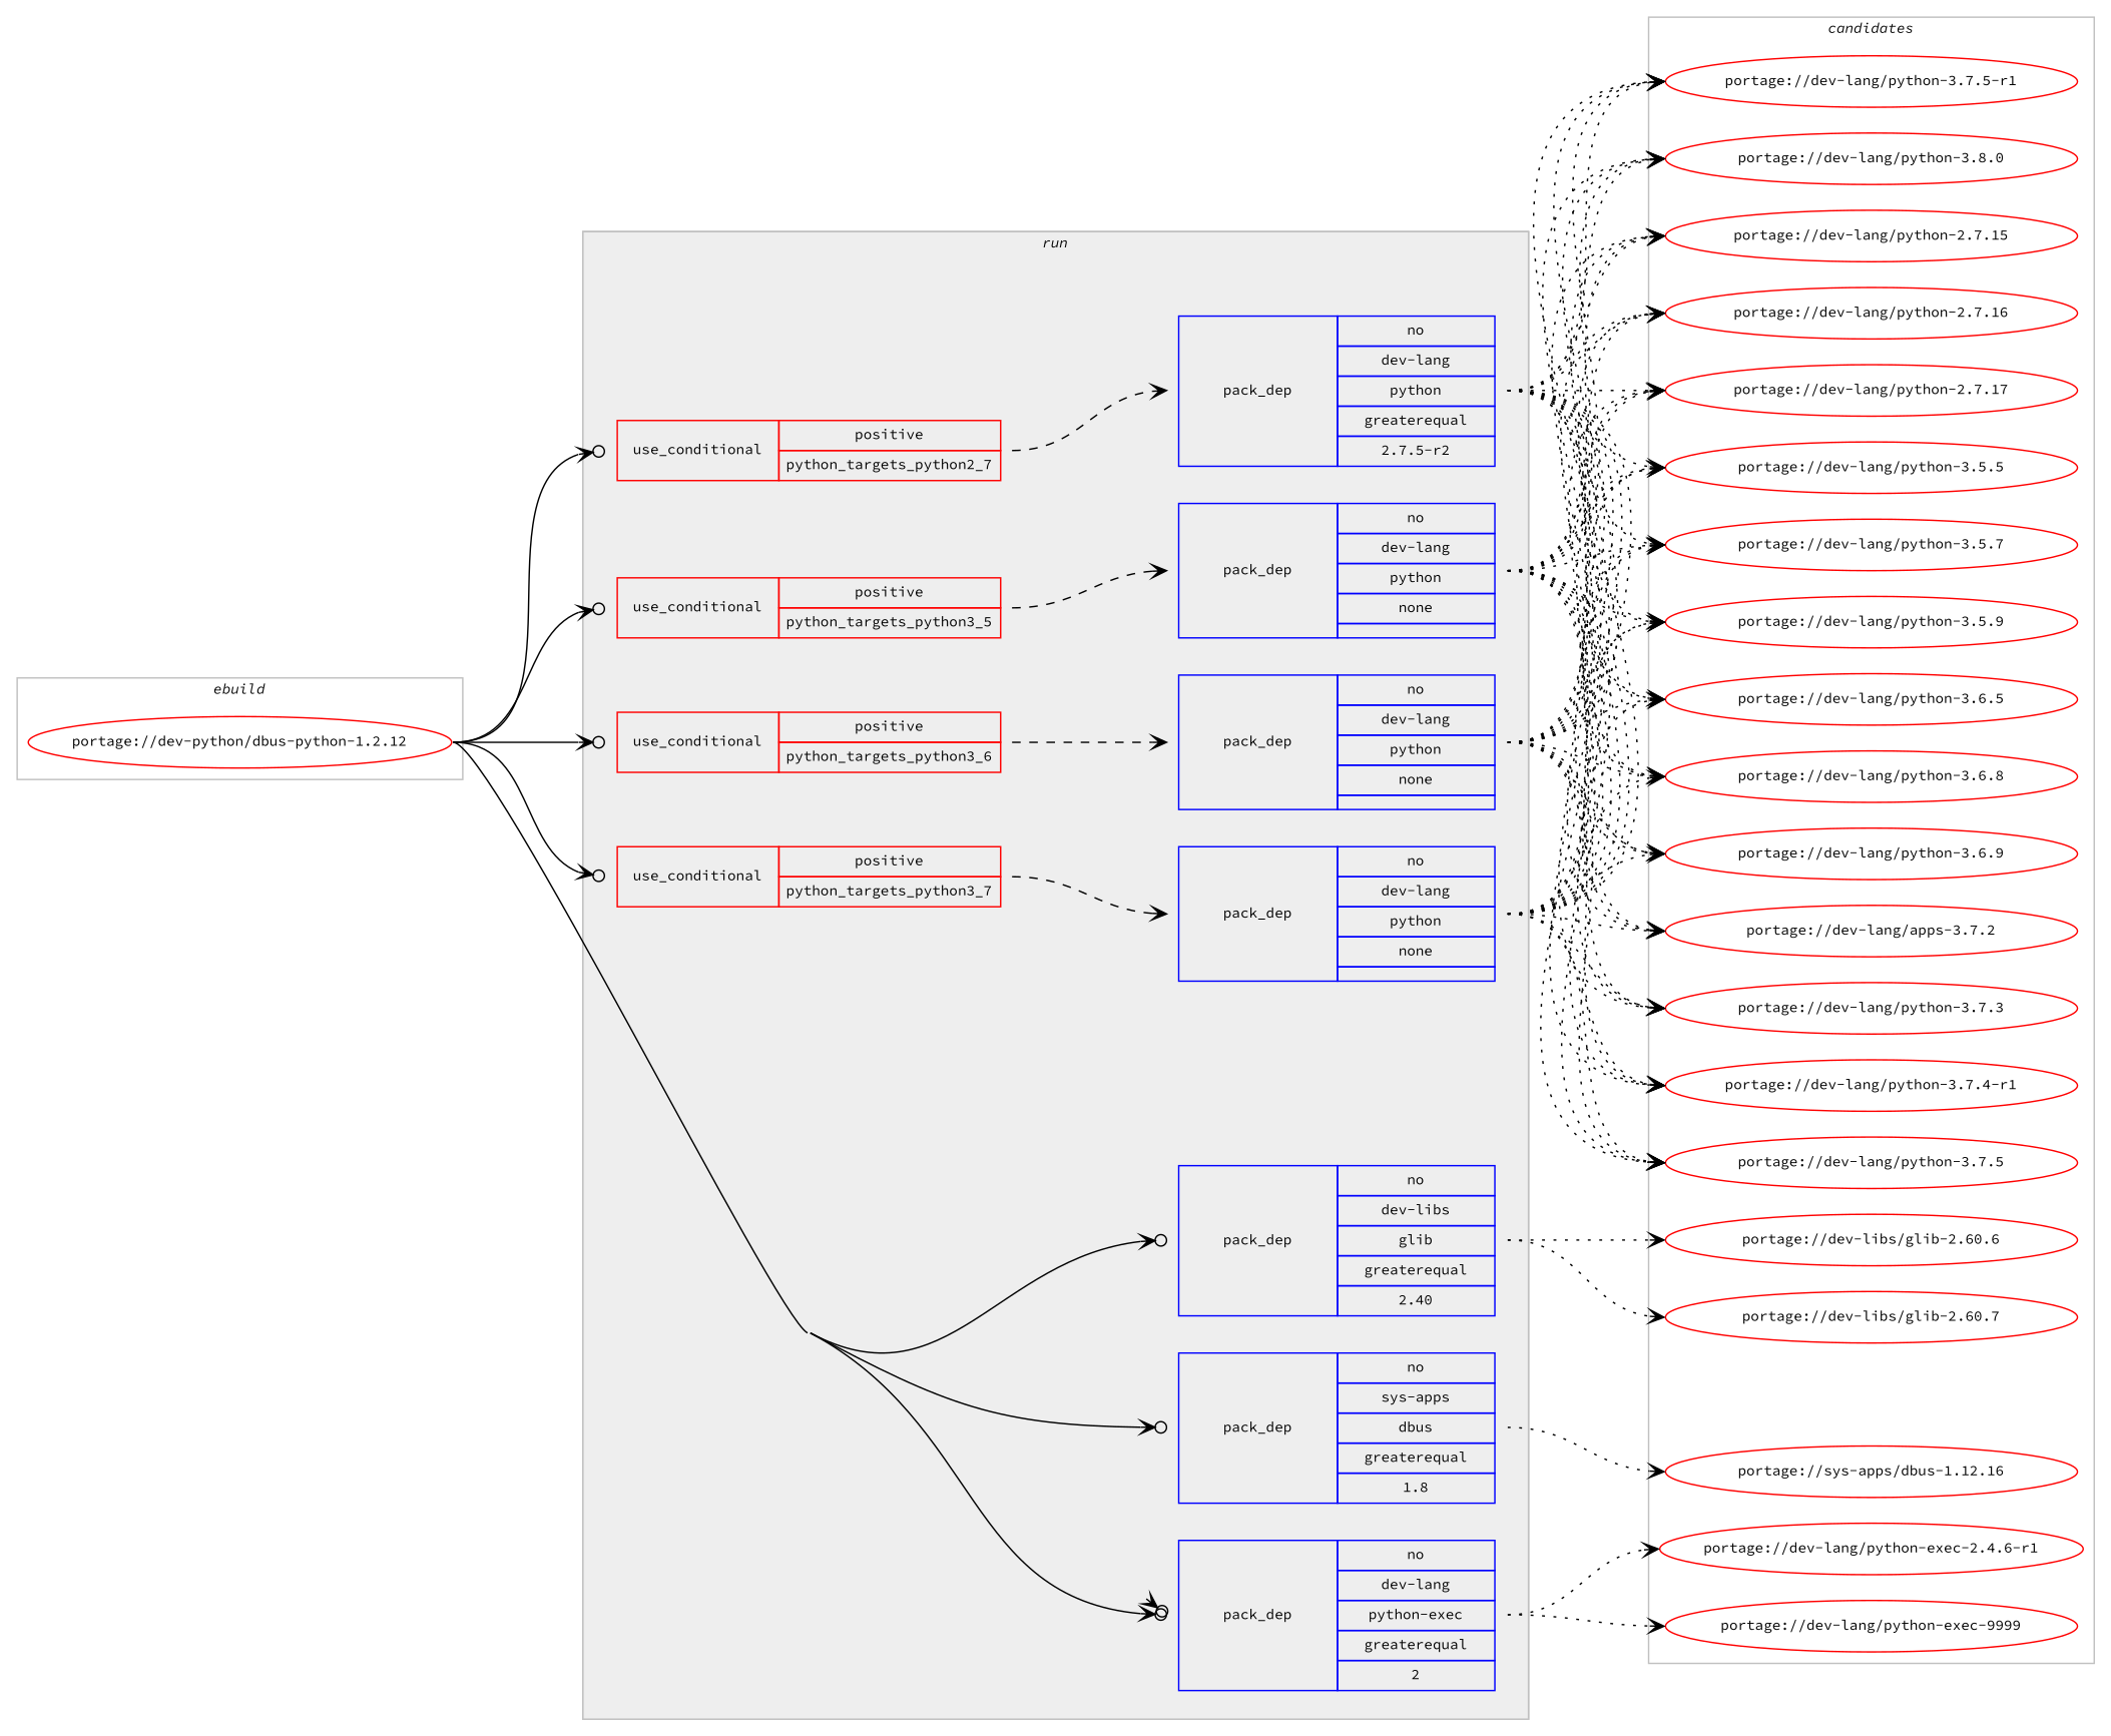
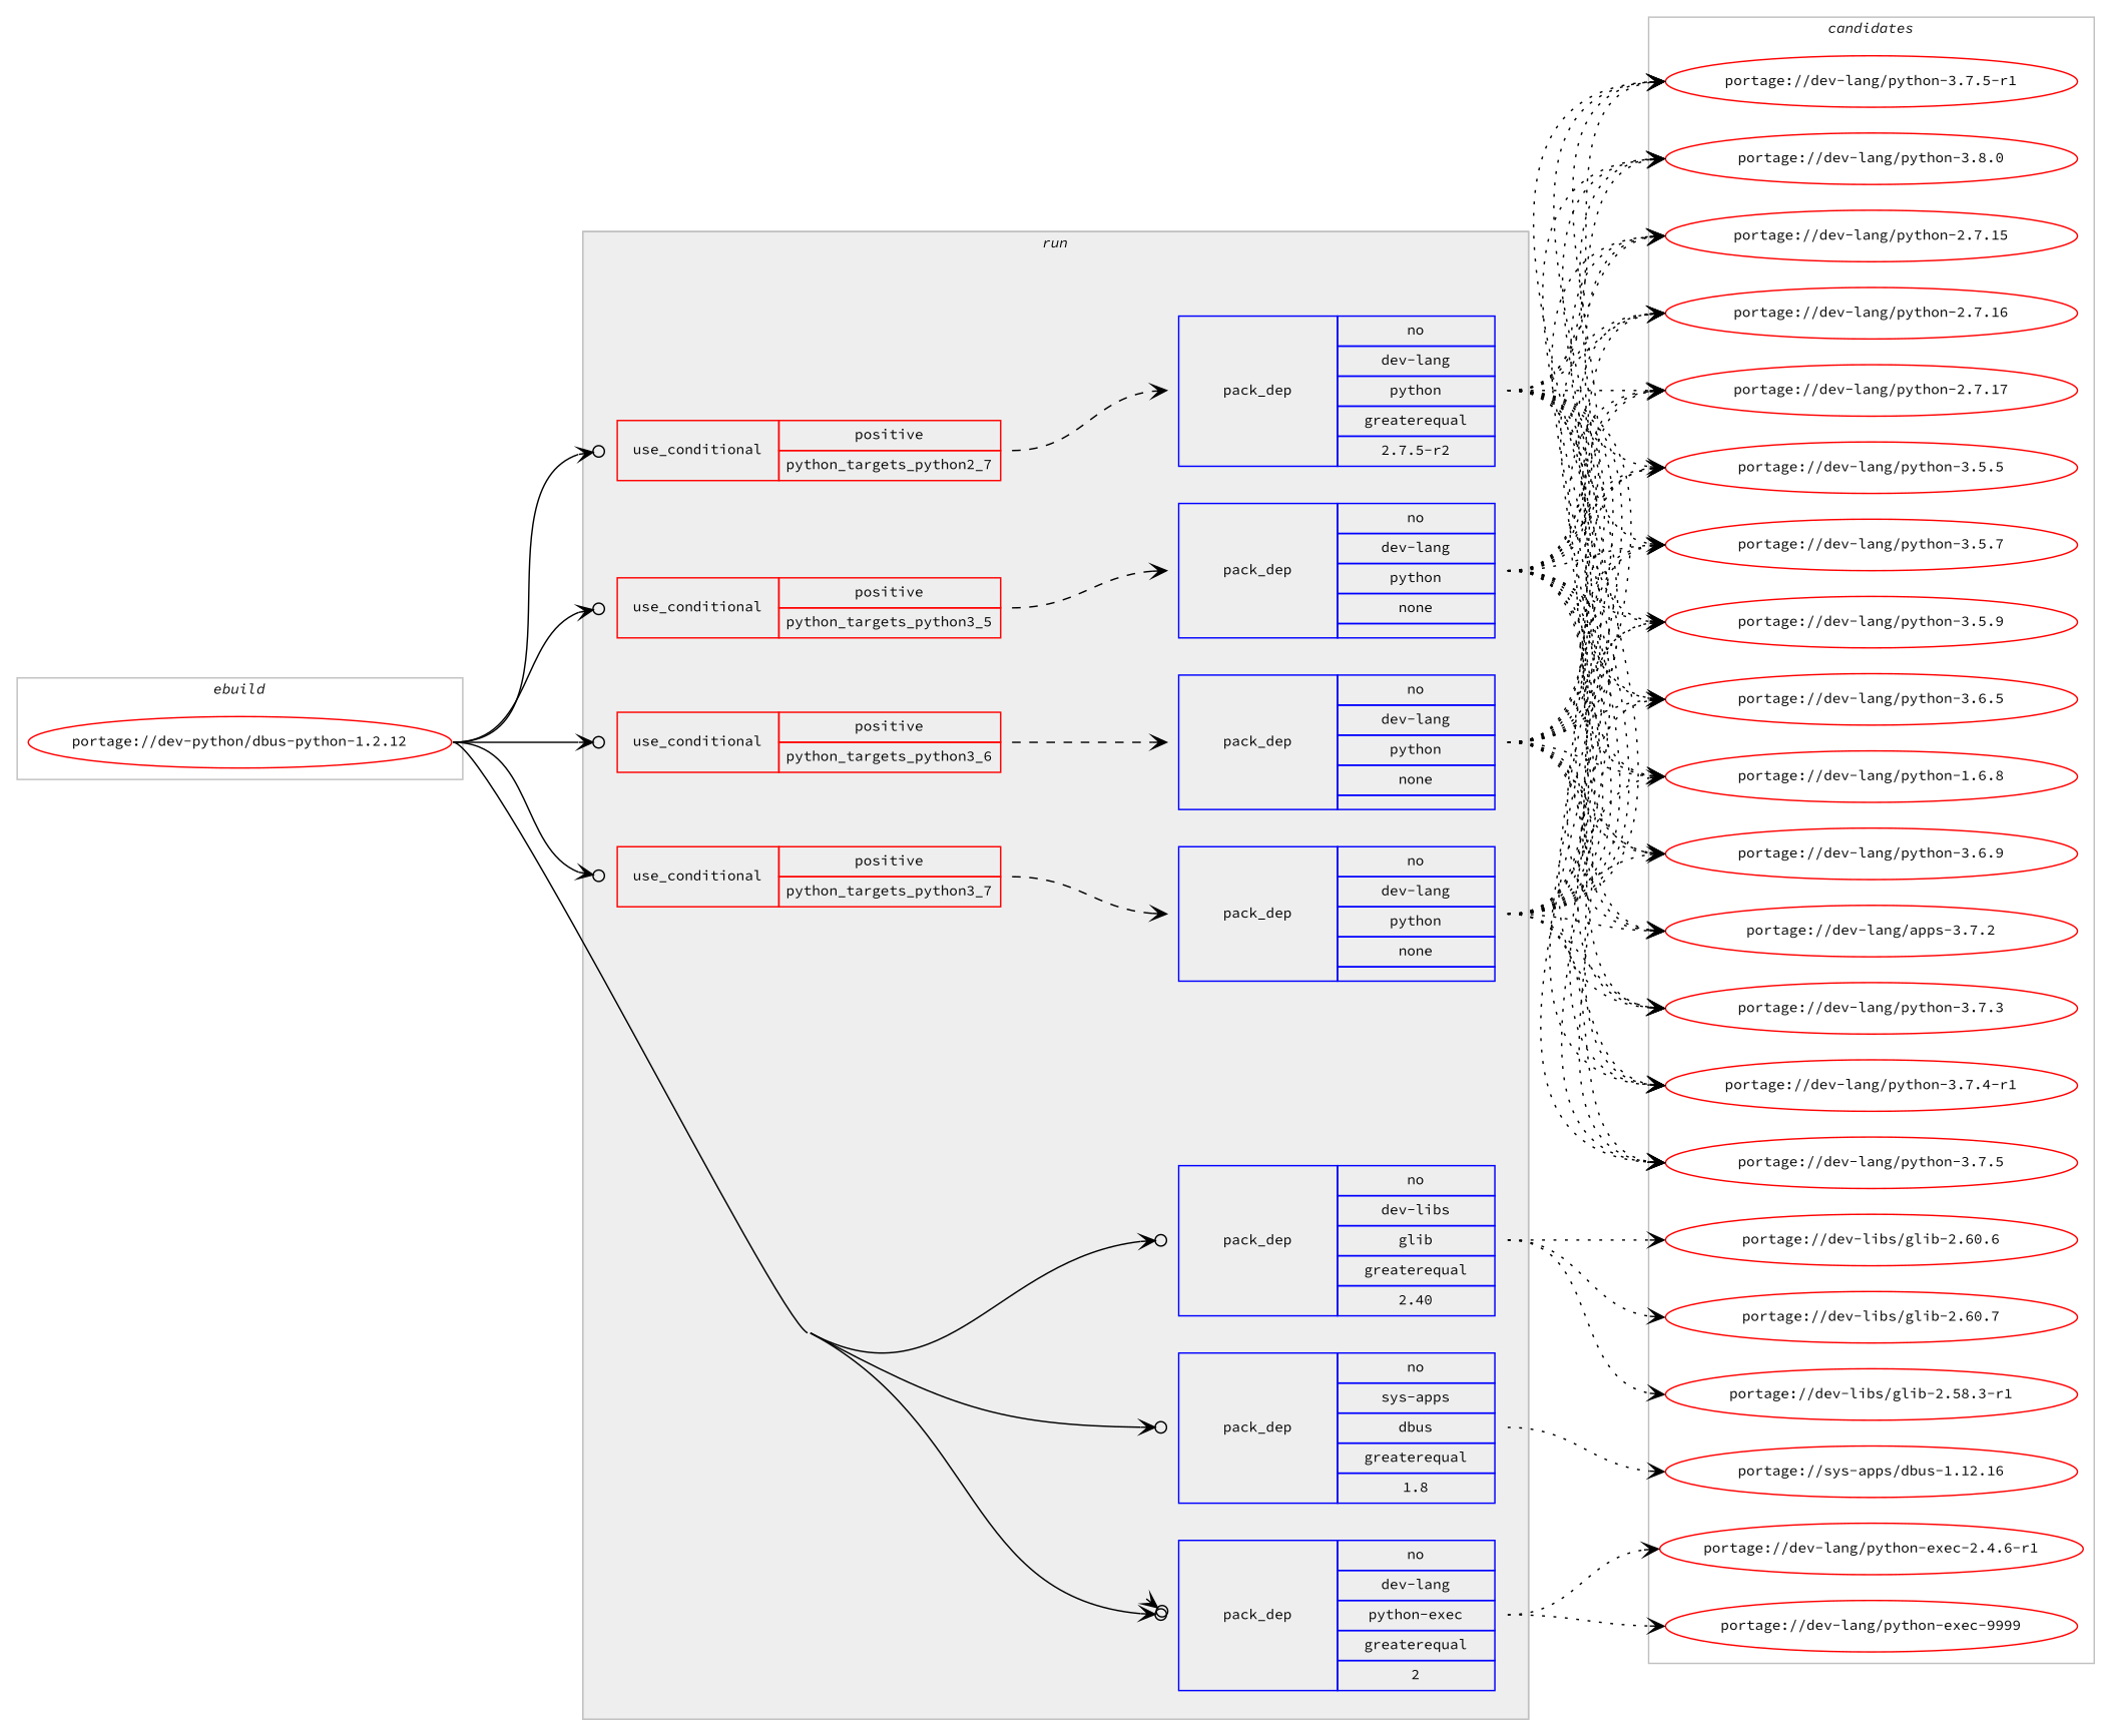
  digraph {
    compound=true
    concentrate=true
    fontname="Source Code Pro"
    fontsize=10
    newrank=true
    rankdir=LR
    ranksep=1.5
    node [color=red fontname="Source Code Pro" fontsize=10]
    edge [arrowhead=vee fontname="Source Code Pro" headport=w style=dotted tailport=e weight=100]
    n1 [label="portage://dev-python/dbus-python-1.2.12" width=4]
    n2 [color=blue label=<<TABLE BORDER="0" CELLBORDER="1" CELLSPACING="0" CELLPADDING="4" WIDTH="220"><TR><TD ROWSPAN="6" CELLPADDING="30">pack_dep</TD></TR><TR><TD WIDTH="110">no</TD></TR><TR><TD>dev-lang</TD></TR><TR><TD>python</TD></TR><TR><TD>greaterequal</TD></TR><TR><TD>2.7.5-r2</TD></TR></TABLE>> shape=none]
    n3 [label=<<TABLE BORDER="0" CELLBORDER="1" CELLSPACING="0" CELLPADDING="4"><TR><TD ROWSPAN="3" CELLPADDING="10">use_conditional</TD></TR><TR><TD>positive</TD></TR><TR><TD>python_targets_python2_7</TD></TR></TABLE>> shape=none]
    n4 [color=blue label=<<TABLE BORDER="0" CELLBORDER="1" CELLSPACING="0" CELLPADDING="4" WIDTH="220"><TR><TD ROWSPAN="6" CELLPADDING="30">pack_dep</TD></TR><TR><TD WIDTH="110">no</TD></TR><TR><TD>dev-lang</TD></TR><TR><TD>python</TD></TR><TR><TD>none</TD></TR><TR><TD></TD></TR></TABLE>> shape=none]
    n5 [label=<<TABLE BORDER="0" CELLBORDER="1" CELLSPACING="0" CELLPADDING="4"><TR><TD ROWSPAN="3" CELLPADDING="10">use_conditional</TD></TR><TR><TD>positive</TD></TR><TR><TD>python_targets_python3_5</TD></TR></TABLE>> shape=none]
    n6 [color=blue label=<<TABLE BORDER="0" CELLBORDER="1" CELLSPACING="0" CELLPADDING="4" WIDTH="220"><TR><TD ROWSPAN="6" CELLPADDING="30">pack_dep</TD></TR><TR><TD WIDTH="110">no</TD></TR><TR><TD>dev-lang</TD></TR><TR><TD>python</TD></TR><TR><TD>none</TD></TR><TR><TD></TD></TR></TABLE>> shape=none]
    n7 [label=<<TABLE BORDER="0" CELLBORDER="1" CELLSPACING="0" CELLPADDING="4"><TR><TD ROWSPAN="3" CELLPADDING="10">use_conditional</TD></TR><TR><TD>positive</TD></TR><TR><TD>python_targets_python3_6</TD></TR></TABLE>> shape=none]
    n8 [color=blue label=<<TABLE BORDER="0" CELLBORDER="1" CELLSPACING="0" CELLPADDING="4" WIDTH="220"><TR><TD ROWSPAN="6" CELLPADDING="30">pack_dep</TD></TR><TR><TD WIDTH="110">no</TD></TR><TR><TD>dev-lang</TD></TR><TR><TD>python</TD></TR><TR><TD>none</TD></TR><TR><TD></TD></TR></TABLE>> shape=none]
    n9 [label=<<TABLE BORDER="0" CELLBORDER="1" CELLSPACING="0" CELLPADDING="4"><TR><TD ROWSPAN="3" CELLPADDING="10">use_conditional</TD></TR><TR><TD>positive</TD></TR><TR><TD>python_targets_python3_7</TD></TR></TABLE>> shape=none]
    n10 [color=blue label=<<TABLE BORDER="0" CELLBORDER="1" CELLSPACING="0" CELLPADDING="4" WIDTH="220"><TR><TD ROWSPAN="6" CELLPADDING="30">pack_dep</TD></TR><TR><TD WIDTH="110">no</TD></TR><TR><TD>dev-lang</TD></TR><TR><TD>python-exec</TD></TR><TR><TD>greaterequal</TD></TR><TR><TD>2</TD></TR></TABLE>> shape=none]
    n11 [color=blue label=<<TABLE BORDER="0" CELLBORDER="1" CELLSPACING="0" CELLPADDING="4" WIDTH="220"><TR><TD ROWSPAN="6" CELLPADDING="30">pack_dep</TD></TR><TR><TD WIDTH="110">no</TD></TR><TR><TD>dev-libs</TD></TR><TR><TD>glib</TD></TR><TR><TD>greaterequal</TD></TR><TR><TD>2.40</TD></TR></TABLE>> shape=none]
    n12 [color=blue label=<<TABLE BORDER="0" CELLBORDER="1" CELLSPACING="0" CELLPADDING="4" WIDTH="220"><TR><TD ROWSPAN="6" CELLPADDING="30">pack_dep</TD></TR><TR><TD WIDTH="110">no</TD></TR><TR><TD>sys-apps</TD></TR><TR><TD>dbus</TD></TR><TR><TD>greaterequal</TD></TR><TR><TD>1.8</TD></TR></TABLE>> shape=none]
    n13 [label="portage://dev-lang/python-2.7.15" width=4]
    n14 [label="portage://dev-lang/python-2.7.16" width=4]
    n15 [label="portage://dev-lang/python-2.7.17" width=4]
    n16 [label="portage://dev-lang/python-3.5.5" width=4]
    n17 [label="portage://dev-lang/python-3.5.7" width=4]
    n18 [label="portage://dev-lang/python-3.5.9" width=4]
    n19 [label="portage://dev-lang/python-3.6.5" width=4]
-   n20 [label="portage://dev-lang/python-3.6.8" width=4]
+   n20 [label="portage://dev-lang/python-1.6.8" width=4]
    n21 [label="portage://dev-lang/python-3.6.9" width=4]
    n22 [label="portage://dev-lang/apps-3.7.2" width=4]
    n23 [label="portage://dev-lang/python-3.7.3" width=4]
    n24 [label="portage://dev-lang/python-3.7.4-r1" width=4]
    n25 [label="portage://dev-lang/python-3.7.5" width=4]
    n26 [label="portage://dev-lang/python-3.7.5-r1" width=4]
    n27 [label="portage://dev-lang/python-3.8.0" width=4]
    n28 [label="portage://dev-lang/python-exec-2.4.6-r1" width=4]
    n29 [label="portage://dev-lang/python-exec-9999" width=4]
+   n30 [label="portage://dev-libs/glib-2.58.3-r1" width=4]
    n31 [label="portage://dev-libs/glib-2.60.6" width=4]
    n32 [label="portage://dev-libs/glib-2.60.7" width=4]
    n33 [label="portage://sys-apps/dbus-1.12.16" width=4]
    subgraph cluster_1 {
      color=gray
      label=<<i>ebuild</i>>
      rank=same
      n1
    }
    subgraph cluster_2 {
      color=gray
      label=<<i>dependencies</i>>
      subgraph cluster_3 {
        color=gray
        fillcolor="#eeeeee"
        label=<<i>compile</i>>
        style=filled
      }
      subgraph cluster_4 {
        color=gray
        fillcolor="#eeeeee"
        label=<<i>compile and run</i>>
        style=filled
        subgraph sub_5 {
          color=gray
          fillcolor="#eeeeee"
          label=<<i>compile and run</i>>
          style=filled
          n3
          subgraph sub_6 {
            color=gray
            fillcolor="#eeeeee"
            label=<<i>compile and run</i>>
            style=filled
            n2
          }
        }
        subgraph sub_7 {
          color=gray
          fillcolor="#eeeeee"
          label=<<i>compile and run</i>>
          style=filled
          n5
          subgraph sub_8 {
            color=gray
            fillcolor="#eeeeee"
            label=<<i>compile and run</i>>
            style=filled
            n4
          }
        }
        subgraph sub_9 {
          color=gray
          fillcolor="#eeeeee"
          label=<<i>compile and run</i>>
          style=filled
          n7
          subgraph sub_10 {
            color=gray
            fillcolor="#eeeeee"
            label=<<i>compile and run</i>>
            style=filled
            n6
          }
        }
        subgraph sub_11 {
          color=gray
          fillcolor="#eeeeee"
          label=<<i>compile and run</i>>
          style=filled
          n9
          subgraph sub_12 {
            color=gray
            fillcolor="#eeeeee"
            label=<<i>compile and run</i>>
            style=filled
            n8
          }
        }
        subgraph sub_13 {
          color=gray
          fillcolor="#eeeeee"
          label=<<i>compile and run</i>>
          style=filled
          n10
        }
        subgraph sub_14 {
          color=gray
          fillcolor="#eeeeee"
          label=<<i>compile and run</i>>
          style=filled
          n11
        }
        subgraph sub_15 {
          color=gray
          fillcolor="#eeeeee"
          label=<<i>compile and run</i>>
          style=filled
          n12
        }
      }
      subgraph cluster_16 {
        color=gray
        fillcolor="#eeeeee"
        label=<<i>run</i>>
        style=filled
      }
    }
    subgraph cluster_17 {
      color=gray
      label=<<i>candidates</i>>
      rank=same
      subgraph sub_18 {
        color=black
        label=<<i>candidates</i>>
        nodesep=1
        rank=same
        n13
        n14
        n15
        n16
        n17
        n18
        n19
        n20
        n21
        n22
        n23
        n24
        n25
        n26
        n27
      }
      subgraph sub_19 {
        color=black
        label=<<i>candidates</i>>
        nodesep=1
        rank=same
        n13
        n14
        n15
        n16
        n17
        n18
        n19
        n20
        n21
        n22
        n23
        n24
        n25
        n26
        n27
      }
      subgraph sub_20 {
        color=black
        label=<<i>candidates</i>>
        nodesep=1
        rank=same
        n13
        n14
        n15
        n16
        n17
        n18
        n19
        n20
        n21
        n22
        n23
        n24
        n25
        n26
        n27
      }
      subgraph sub_21 {
        color=black
        label=<<i>candidates</i>>
        nodesep=1
        rank=same
        n13
        n14
        n15
        n16
        n17
        n18
        n19
        n20
        n21
        n22
        n23
        n24
        n25
        n26
        n27
      }
      subgraph sub_22 {
        color=black
        label=<<i>candidates</i>>
        nodesep=1
        rank=same
        n28
        n29
      }
      subgraph sub_23 {
        color=black
        label=<<i>candidates</i>>
        nodesep=1
        rank=same
+       n30
        n31
        n32
      }
      subgraph sub_24 {
        color=black
        label=<<i>candidates</i>>
        nodesep=1
        rank=same
        n33
      }
    }
    n1 -> n3 [arrowhead=odotvee style=solid weight=20]
    n1 -> n5 [arrowhead=odotvee style=solid weight=20]
    n1 -> n7 [arrowhead=odotvee style=solid weight=20]
    n1 -> n9 [arrowhead=odotvee style=solid weight=20]
    n1 -> n10 [arrowhead=odotvee style=solid weight=20]
    n1 -> n11 [arrowhead=odotvee style=solid weight=20]
    n1 -> n12 [arrowhead=odotvee style=solid weight=20]
    n2 -> n13
    n2 -> n14
    n2 -> n15
    n2 -> n16
    n2 -> n17
    n2 -> n18
    n2 -> n19
    n2 -> n20
    n2 -> n21
    n2 -> n22
    n2 -> n23
    n2 -> n24
    n2 -> n25
    n2 -> n26
    n2 -> n27
    n3 -> n2 [style=dashed weight=20]
    n4 -> n13
    n4 -> n14
    n4 -> n15
    n4 -> n16
    n4 -> n17
    n4 -> n18
    n4 -> n19
    n4 -> n20
    n4 -> n21
    n4 -> n22
    n4 -> n23
    n4 -> n24
    n4 -> n25
    n4 -> n26
    n4 -> n27
    n5 -> n4 [style=dashed weight=20]
    n6 -> n13
    n6 -> n14
    n6 -> n15
    n6 -> n16
    n6 -> n17
    n6 -> n18
    n6 -> n19
    n6 -> n20
    n6 -> n21
    n6 -> n22
    n6 -> n23
    n6 -> n24
    n6 -> n25
    n6 -> n26
    n6 -> n27
    n7 -> n6 [style=dashed weight=20]
    n8 -> n13
    n8 -> n14
    n8 -> n15
    n8 -> n16
    n8 -> n17
    n8 -> n18
    n8 -> n19
    n8 -> n20
    n8 -> n21
    n8 -> n22
    n8 -> n23
    n8 -> n24
    n8 -> n25
    n8 -> n26
    n8 -> n27
    n9 -> n8 [style=dashed weight=20]
    n10 -> n28
    n10 -> n29
+   n11 -> n30
    n11 -> n31
    n11 -> n32
    n12 -> n33
  }
